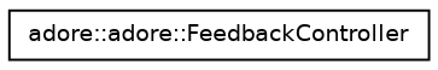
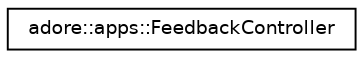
  digraph {
    rankdir=TB
-   n1 [color=black fillcolor=white fontname=Helvetica fontsize=10 height=0.2 label="adore::adore::FeedbackController" shape=record style=filled width=0.4]
+   n1 [color=black fillcolor=white fontname=Helvetica fontsize=10 height=0.2 label="adore::apps::FeedbackController" shape=record style=filled width=0.4]
  }
